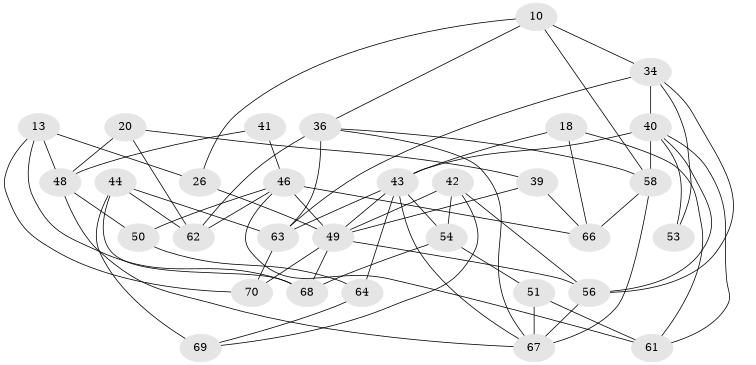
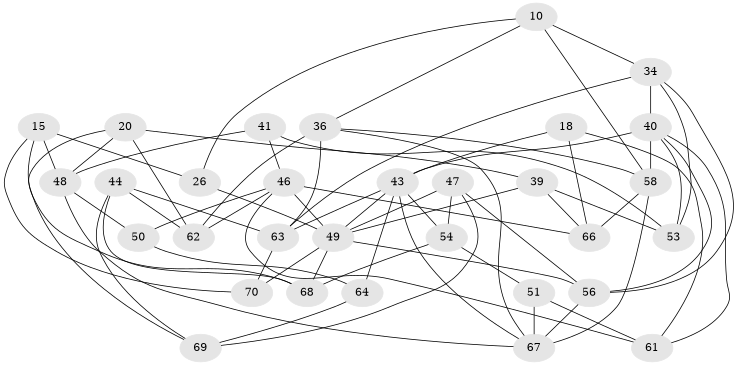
  graph {
    fontname="DejaVu Serif"
    node [color=gray90 fontname="DejaVu Serif" style=filled]
    edge [fontname="DejaVu Serif"]
-   15 [label=13]
+   15
    26
    48 [super="+38+37"]
    68 [super="+11+45"]
    70 [super="+35"]
    49 [super="+25"]
    50
    67 [super="+5+17+65"]
    64 [super="+60"]
    43 [super="+29+28"]
    63 [super="+31+51"]
    54
    18
    61
    66
    n16 [label=10]
    34 [super="+9"]
    36 [super="+22"]
    58 [super="+32"]
    40 [super="+33+21"]
    53
    56 [super="+42"]
    62
    20
    39
    69
    41 [super="+27"]
    46 [super="+3+13"]
    n29 [label=51]
    44
-   47 [label=42]
+   47
    15 -- 26
    15 -- 48
    15 -- 68
    15 -- 70
    26 -- 49
    48 -- 50
    48 -- 67 [weight=2]
    49 -- 68 [weight=2]
    49 -- 70 [weight=2]
    49 -- 56
    50 -- 64
    64 -- 69
    43 -- 49
    43 -- 67 [weight=2]
    43 -- 64 [weight=2]
    43 -- 63 [weight=2]
    43 -- 54
    63 -- 70
    54 -- 68
    54 -- n29
    18 -- 43
    18 -- 61
    18 -- 66
    n16 -- 26
    n16 -- 34
    n16 -- 36
    n16 -- 58
    34 -- 63 [weight=2]
    34 -- 40
    34 -- 53
    34 -- 56
    36 -- 67
    36 -- 63 [weight=2]
    36 -- 58
    36 -- 62
    58 -- 67
    58 -- 66
    40 -- 43 [weight=3]
    40 -- 61
    40 -- 58 [weight=2]
    40 -- 53
    40 -- 56 [weight=2]
    56 -- 67 [weight=4]
    20 -- 48
    20 -- 62
    20 -- 39
+   20 -- 69
    39 -- 49
    39 -- 66
+   39 -- 53
    41 -- 48
+   41 -- 53
    41 -- 46 [weight=2]
    46 -- 49
    46 -- 50
    46 -- 61
    46 -- 66
    46 -- 62
    n29 -- 67 [weight=2]
    n29 -- 61
    44 -- 68
    44 -- 63
    44 -- 62
    44 -- 69
    47 -- 49
    47 -- 54
    47 -- 56
    47 -- 69
  }
